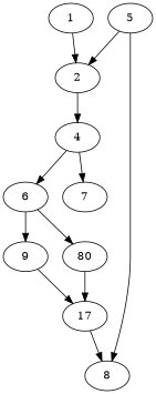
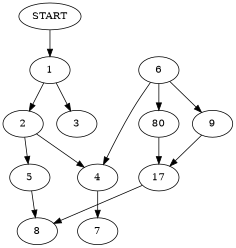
  digraph {
+   n1 [label=START]
    1
    2
+   3
    4
    5
    6
    7
    8
    9
    n11 [label=80]
    n12 [label=17]
+   n1 -> 1
    1 -> 2
+   1 -> 3
    2 -> 4
-   5 -> 2
-   4 -> 6
+   2 -> 5
+   6 -> 4
    4 -> 7
    5 -> 8
    6 -> 9
    6 -> n11
    9 -> n12
    n11 -> n12
    n12 -> 8
  }
